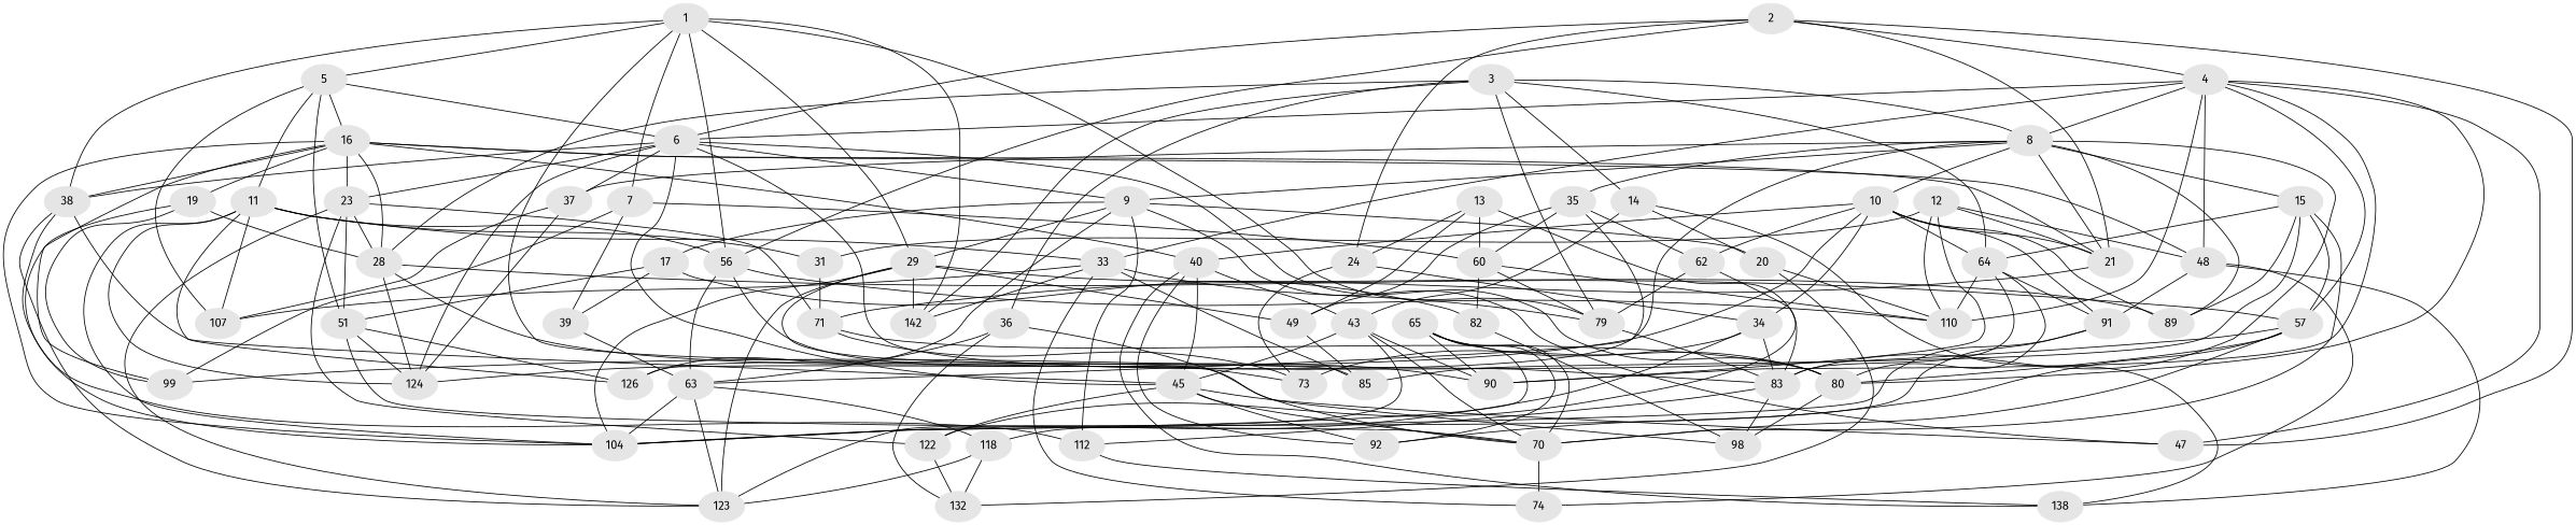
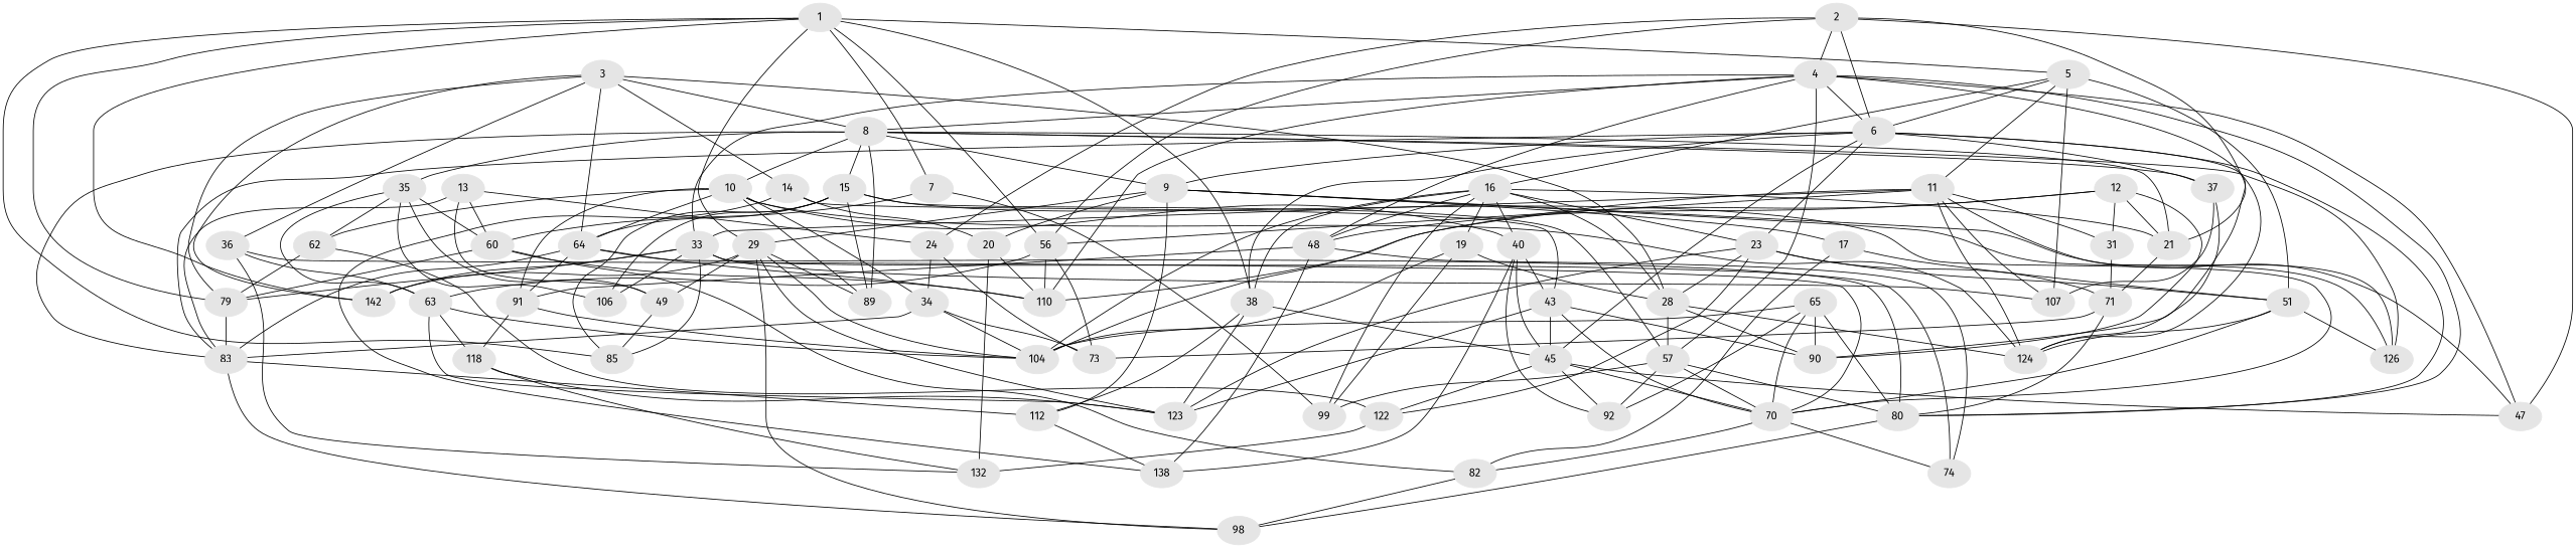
  graph {
    fontname="Fira Sans"
    node [color=gray90 fontname="Fira Sans" style=filled]
    edge [fontname="Fira Sans"]
    1 [super="+127+52"]
    5 [super="+18"]
    7
    29 [super="+87"]
    38 [super="+42"]
    56 [super="+117"]
    79 [super="+121"]
    85
    142
    6 [super="+25+76+111"]
    11 [super="+113+26"]
    16 [super="+97+50"]
    51 [super="+103"]
    107
-   39
    60 [super="+68"]
    99
    89
    104 [super="+144"]
    49
    123 [super="+136"]
    98
    45 [super="+55+147"]
    112
    110 [super="+129"]
    73
    63 [super="+141+115"]
    83 [super="+148+101"]
    2 [super="+27"]
    4 [super="+140+88+30"]
    21 [super="+94+149"]
    24
    47
    8 [super="+69+72"]
    33 [super="+75+102"]
    48 [super="+53"]
    57 [super="+93+58"]
    80 [super="+84"]
    90 [super="+116"]
    9 [super="+32+125"]
    23 [super="+131"]
    37
    124 [super="+128"]
    71 [super="+135"]
    34 [super="+134"]
    3 [super="+41"]
    14
    28 [super="+44+96"]
    36
    64 [super="+120+66"]
    10 [super="+22"]
    15 [super="+61+100"]
    35 [super="+78"]
    126
    20
    43 [super="+108"]
    138
    70 [super="+81"]
    132
    91 [super="+95"]
+   106
    74
    92
    31
    40 [super="+105"]
    19
    17
    122
    82
    62
    118
    12 [super="+46+54"]
    13
    65 [super="+145"]
    1 -- 5
    1 -- 7
    1 -- 29
    1 -- 38
    1 -- 56
    1 -- 79
    1 -- 85
    1 -- 142
    5 -- 6
    5 -- 11
    5 -- 16
    5 -- 51
    5 -- 107
-   7 -- 39
    7 -- 60
    7 -- 99
    29 -- 142
    29 -- 89
    29 -- 104
    29 -- 49
    29 -- 123
    29 -- 98
    38 -- 123
    38 -- 45
    38 -- 112
    56 -- 110
    56 -- 73
    56 -- 63
    79 -- 83
    6 -- 38
    6 -- 45
    6 -- 83
    6 -- 80
    6 -- 9
    6 -- 23 [weight=2]
    6 -- 37
    6 -- 124
    11 -- 56
    11 -- 107
    11 -- 104
    11 -- 33
    11 -- 124
    11 -- 126
    11 -- 31
    16 -- 38
    16 -- 99
    16 -- 104
    16 -- 21
    16 -- 48
    16 -- 23
    16 -- 28
    16 -- 40
    16 -- 19
    51 -- 124
    51 -- 126
    51 -- 70
-   39 -- 63 [weight=2]
    60 -- 79
    60 -- 110
    60 -- 82
    49 -- 85
    45 -- 47
    45 -- 70
    45 -- 92
    45 -- 122
    112 -- 138
    63 -- 104
    63 -- 123
    63 -- 118
    83 -- 98
    83 -- 112
    2 -- 56
    2 -- 6
    2 -- 4
    2 -- 21
    2 -- 24
    2 -- 47
    4 -- 6
    4 -- 110
    4 -- 47
    4 -- 8
    4 -- 33
    4 -- 48
    4 -- 57
    4 -- 80
    4 -- 90
    21 -- 71 [weight=2]
    24 -- 73
    24 -- 34
    8 -- 89
    8 -- 83
    8 -- 21
    8 -- 9
    8 -- 37
    8 -- 10 [weight=2]
    8 -- 15
    8 -- 35
    8 -- 126
    33 -- 79
    33 -- 85
    33 -- 142
    33 -- 107
+   33 -- 106
    33 -- 74
    48 -- 138
    48 -- 91
    48 -- 74
    57 -- 99
    57 -- 80 [weight=2]
    57 -- 70
    57 -- 92
    80 -- 98
    9 -- 29
    9 -- 112
    9 -- 47
    9 -- 126
    9 -- 20
    9 -- 17
    23 -- 51
    23 -- 123
    23 -- 71
    23 -- 28
    23 -- 122
    37 -- 107
    37 -- 124
    71 -- 73
    71 -- 80
    34 -- 104
    34 -- 73
    34 -- 83
    3 -- 79
    3 -- 142
    3 -- 8
    3 -- 14
    3 -- 28 [weight=2]
    3 -- 36
    3 -- 64
    14 -- 20
    14 -- 43
    14 -- 138
    28 -- 57
    28 -- 90
    28 -- 124
    36 -- 63
    36 -- 70
    36 -- 132
    64 -- 110
    64 -- 83
    64 -- 80
    64 -- 91 [weight=2]
    10 -- 89
-   10 -- 21
    10 -- 124
    10 -- 34
    10 -- 64
    10 -- 91
    10 -- 40
    10 -- 62
    15 -- 85
    15 -- 89
    15 -- 57
    15 -- 64
    15 -- 70
+   15 -- 106 [weight=2]
    35 -- 60
    35 -- 49
    35 -- 63
+   35 -- 106
    35 -- 62
    20 -- 110
    20 -- 132
    43 -- 123
    43 -- 45
    43 -- 90
    43 -- 70
    70 -- 74
+   70 -- 82
    91 -- 104
    91 -- 118
    31 -- 71
    40 -- 45
    40 -- 43
    40 -- 138
    40 -- 92
    19 -- 99
    19 -- 104
    19 -- 28
    17 -- 51
-   17 -- 39
    17 -- 82
    122 -- 132
    82 -- 98
    62 -- 79
    62 -- 122
    118 -- 123
    118 -- 132
    12 -- 110
    12 -- 21 [weight=2]
    12 -- 48
    12 -- 90 [weight=2]
    12 -- 31 [weight=2]
    13 -- 60
    13 -- 49
    13 -- 83
    13 -- 24
    65 -- 104
    65 -- 80
    65 -- 90
    65 -- 70 [weight=2]
    65 -- 92
  }
